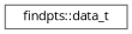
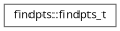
  digraph {
    rankdir=LR
    fontname="Open Sans"
-   n1 [color=grey40 fillcolor=white fontname="Open Sans" fontsize=10 height=0.2 label="findpts::data_t" shape=box style=filled width=0.4]
+   n1 [color=grey40 fillcolor=white fontname="Open Sans" fontsize=10 height=0.2 label="findpts::findpts_t" shape=box style=filled width=0.4]
  }
